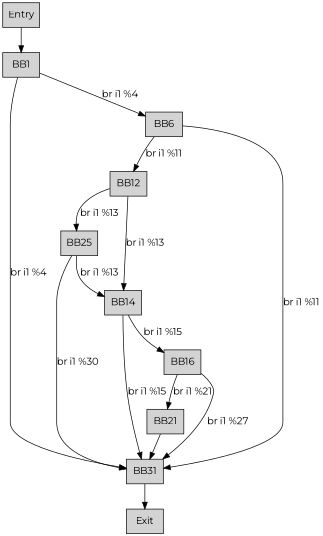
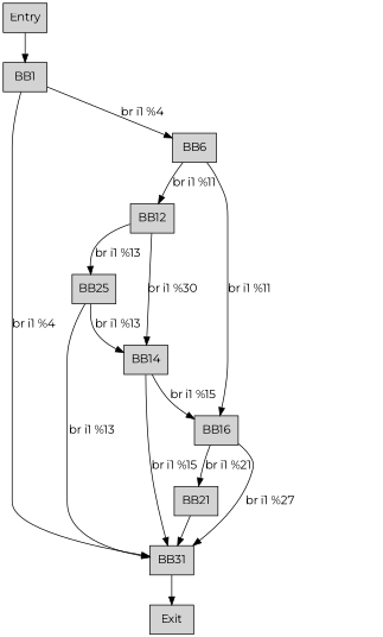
  digraph {
    fontname=Montserrat
    node [fontname=Montserrat shape=box style=filled]
    edge [fontname=Montserrat]
    n1 [label=Entry]
    n2 [label=BB1]
    n3 [label=BB6]
    n4 [label=BB31]
    n5 [label=BB12]
    Exit
    n7 [label=BB14]
    n8 [label=BB25]
    n9 [label=BB16]
    n10 [label=BB21]
    n1 -> n2
    n2 -> n3 [label="br i1 %4"]
    n2 -> n4 [label="br i1 %4"]
-   n3 -> n4 [label="br i1 %11"]
+   n3 -> n9 [label="br i1 %11"]
    n3 -> n5 [label="br i1 %11"]
    n4 -> Exit
-   n5 -> n7 [label="br i1 %13"]
+   n5 -> n7 [label="br i1 %30"]
    n5 -> n8 [label="br i1 %13"]
    n7 -> n4 [label="br i1 %15"]
    n7 -> n9 [label="br i1 %15"]
-   n8 -> n4 [label="br i1 %30"]
+   n8 -> n4 [label="br i1 %13"]
    n8 -> n7 [label="br i1 %13"]
    n9 -> n4 [label="br i1 %27"]
    n9 -> n10 [label="br i1 %21"]
    n10 -> n4
  }
